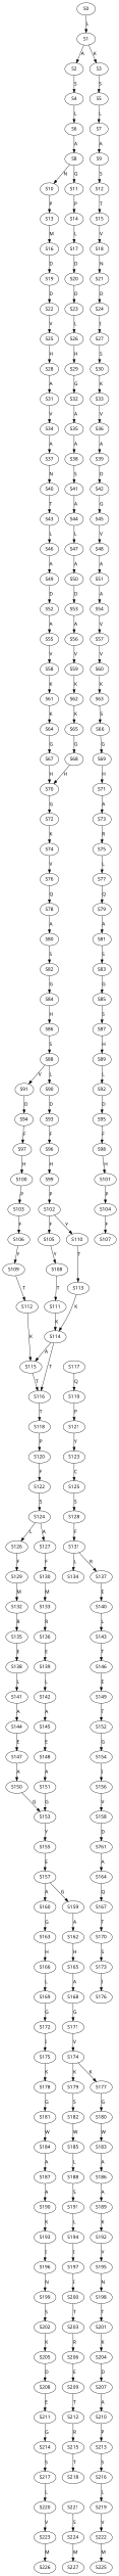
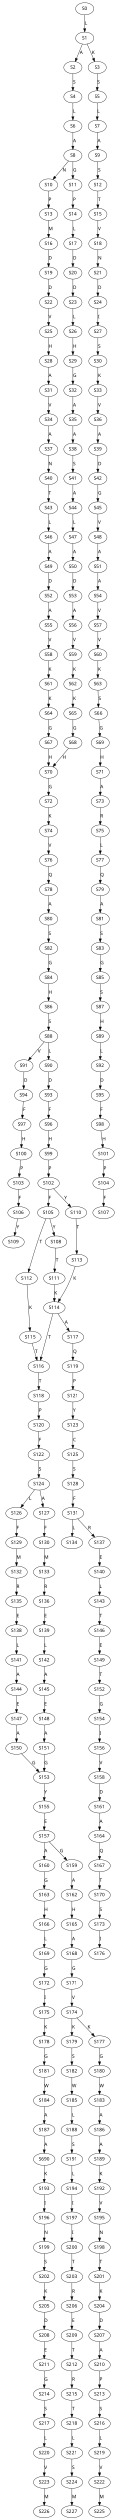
  strict digraph {
    fontname="Noto Sans"
    node [fontname="Noto Sans"]
    edge [fontname="Noto Sans"]
    S0
    S1
    S2
    S3
    S4
    S5
    S6
    S7
    S8
    S9
    S10
    S11
    S12
    S13
    S14
    S15
    S16
    S17
    S18
    S19
    S20
    S21
    S22
    S23
    S24
    S25
    S26
    S27
    S28
    S29
    S30
    S31
    S32
    S33
    S34
    S35
    S36
    S37
    S38
    S39
    S40
    S41
    S42
    S43
    S44
    S45
    S46
    S47
    S48
    S49
    S50
    S51
    S52
    S53
    S54
    S55
    S56
    S57
    S58
    S59
    S60
    S61
    S62
    S63
    S64
    S65
    S66
    S67
    S68
    S69
    S70
    S71
    S72
    S73
    S74
    S75
    S76
    S77
    S78
    S79
    S80
    S81
    S82
    S83
    S84
    S85
    S86
    S87
    S88
    S89
    S90
    S91
    S92
    S93
    S94
    S95
    S96
    S97
    S98
    S99
    S100
    S101
    S102
    S103
    S104
    S105
    S110
    S106
    S107
    S108
    S109
    S111
    S112
    S113
    S114
    S115
    S116
    S117
    S118
    S119
    S120
    S121
    S122
    S123
    S124
    S125
    S126
    S127
    S128
    S129
    S130
    S131
    S132
    S133
    S134
    S137
    S135
    S136
    S138
    S139
    S140
    S141
    S142
    S143
    S144
    S145
    S146
    S147
    S148
    S149
    S150
    S151
    S152
    S153
    S154
    S155
    S156
    S157
    S158
    S159
    S160
-   S161 [label=S761]
+   S161
    S162
    S163
    S164
    S165
    S166
    S167
    S168
    S169
    S170
    S171
    S172
    S173
    S174
    S175
    S176
    S177
    S179
    S178
    S180
    S181
    S182
    S183
    S184
    S185
    S186
    S187
    S188
    S189
-   S190
+   S190 [label=S690]
    S191
    S192
    S193
    S194
    S195
    S196
    S197
    S198
    S199
    S200
    S201
    S202
    S203
    S204
    S205
    S206
    S207
    S208
    S209
    S210
    S211
    S212
    S213
    S214
    S215
    S216
    S217
    S218
    S219
    S220
    S221
    S222
    S223
    S224
    S225
    S226
    S227
    S0 -> S1 [label=L]
    S1 -> S2 [label=A]
    S1 -> S3 [label=K]
    S2 -> S4 [label=S]
    S3 -> S5 [label=S]
    S4 -> S6 [label=L]
    S5 -> S7 [label=L]
    S6 -> S8 [label=A]
    S7 -> S9 [label=A]
    S8 -> S10 [label=N]
    S8 -> S11 [label=G]
    S9 -> S12 [label=S]
    S10 -> S13 [label=P]
    S11 -> S14 [label=P]
    S12 -> S15 [label=T]
    S13 -> S16 [label=M]
    S14 -> S17 [label=L]
    S15 -> S18 [label=V]
    S16 -> S19 [label=D]
    S17 -> S20 [label=D]
    S18 -> S21 [label=N]
    S19 -> S22 [label=D]
    S20 -> S23 [label=D]
    S21 -> S24 [label=D]
    S22 -> S25 [label=V]
    S23 -> S26 [label=L]
    S24 -> S27 [label=I]
    S25 -> S28 [label=H]
    S26 -> S29 [label=H]
    S27 -> S30 [label=S]
    S28 -> S31 [label=A]
    S29 -> S32 [label=G]
    S30 -> S33 [label=K]
    S31 -> S34 [label=V]
    S32 -> S35 [label=A]
    S33 -> S36 [label=V]
    S34 -> S37 [label=A]
    S35 -> S38 [label=A]
    S36 -> S39 [label=A]
    S37 -> S40 [label=N]
    S38 -> S41 [label=S]
    S39 -> S42 [label=D]
    S40 -> S43 [label=T]
    S41 -> S44 [label=A]
    S42 -> S45 [label=G]
    S43 -> S46 [label=L]
    S44 -> S47 [label=L]
    S45 -> S48 [label=V]
    S46 -> S49 [label=A]
    S47 -> S50 [label=A]
    S48 -> S51 [label=A]
    S49 -> S52 [label=D]
    S50 -> S53 [label=D]
    S51 -> S54 [label=A]
    S52 -> S55 [label=A]
    S53 -> S56 [label=A]
    S54 -> S57 [label=V]
    S55 -> S58 [label=V]
    S56 -> S59 [label=V]
    S57 -> S60 [label=V]
    S58 -> S61 [label=K]
    S59 -> S62 [label=K]
    S60 -> S63 [label=K]
    S61 -> S64 [label=K]
    S62 -> S65 [label=K]
    S63 -> S66 [label=S]
    S64 -> S67 [label=G]
    S65 -> S68 [label=G]
    S66 -> S69 [label=G]
    S67 -> S70 [label=H]
    S68 -> S70 [label=H]
    S69 -> S71 [label=H]
    S70 -> S72 [label=G]
    S71 -> S73 [label=A]
    S72 -> S74 [label=K]
    S73 -> S75 [label=R]
    S74 -> S76 [label=V]
    S75 -> S77 [label=L]
    S76 -> S78 [label=Q]
    S77 -> S79 [label=Q]
    S78 -> S80 [label=A]
    S79 -> S81 [label=A]
    S80 -> S82 [label=S]
    S81 -> S83 [label=S]
    S82 -> S84 [label=G]
    S83 -> S85 [label=G]
    S84 -> S86 [label=H]
    S85 -> S87 [label=S]
    S86 -> S88 [label=S]
    S87 -> S89 [label=H]
    S88 -> S90 [label=L]
    S88 -> S91 [label=V]
    S89 -> S92 [label=L]
    S90 -> S93 [label=D]
    S91 -> S94 [label=D]
    S92 -> S95 [label=D]
    S93 -> S96 [label=F]
    S94 -> S97 [label=F]
    S95 -> S98 [label=F]
    S96 -> S99 [label=H]
    S97 -> S100 [label=H]
    S98 -> S101 [label=H]
    S99 -> S102 [label=P]
    S100 -> S103 [label=P]
    S101 -> S104 [label=P]
    S102 -> S105 [label=F]
    S102 -> S110 [label=Y]
    S103 -> S106 [label=F]
    S104 -> S107 [label=F]
    S105 -> S108 [label=Y]
    S110 -> S113 [label=T]
    S106 -> S109 [label=Y]
    S108 -> S111 [label=T]
-   S109 -> S112 [label=T]
+   S105 -> S112 [label=T]
    S111 -> S114 [label=K]
    S112 -> S115 [label=K]
    S113 -> S114 [label=K]
    S114 -> S116 [label=T]
-   S114 -> S115 [label=A]
+   S114 -> S117 [label=A]
    S115 -> S116 [label=T]
    S116 -> S118 [label=T]
    S117 -> S119 [label=Q]
    S118 -> S120 [label=P]
    S119 -> S121 [label=P]
    S120 -> S122 [label=F]
    S121 -> S123 [label=Y]
    S122 -> S124 [label=S]
    S123 -> S125 [label=C]
    S124 -> S126 [label=L]
    S124 -> S127 [label=A]
    S125 -> S128 [label=S]
    S126 -> S129 [label=F]
    S127 -> S130 [label=F]
    S128 -> S131 [label=F]
    S129 -> S132 [label=M]
    S130 -> S133 [label=M]
    S131 -> S134 [label=L]
    S131 -> S137 [label=R]
    S132 -> S135 [label=R]
    S133 -> S136 [label=R]
    S137 -> S140 [label=E]
    S135 -> S138 [label=E]
    S136 -> S139 [label=E]
    S138 -> S141 [label=L]
    S139 -> S142 [label=L]
    S140 -> S143 [label=L]
    S141 -> S144 [label=A]
    S142 -> S145 [label=A]
    S143 -> S146 [label=T]
    S144 -> S147 [label=E]
    S145 -> S148 [label=E]
    S146 -> S149 [label=E]
    S147 -> S150 [label=A]
    S148 -> S151 [label=A]
    S149 -> S152 [label=T]
    S150 -> S153 [label=G]
    S151 -> S153 [label=G]
    S152 -> S154 [label=G]
    S153 -> S155 [label=Y]
    S154 -> S156 [label=I]
    S155 -> S157 [label=E]
    S156 -> S158 [label=V]
    S157 -> S159 [label=G]
    S157 -> S160 [label=A]
    S158 -> S161 [label=D]
    S159 -> S162 [label=A]
    S160 -> S163 [label=G]
    S161 -> S164 [label=A]
    S162 -> S165 [label=H]
    S163 -> S166 [label=H]
    S164 -> S167 [label=Q]
    S165 -> S168 [label=A]
    S166 -> S169 [label=L]
    S167 -> S170 [label=T]
    S168 -> S171 [label=G]
    S169 -> S172 [label=G]
    S170 -> S173 [label=S]
    S171 -> S174 [label=V]
    S172 -> S175 [label=I]
    S173 -> S176 [label=I]
    S174 -> S177 [label=K]
    S174 -> S179 [label=K]
    S175 -> S178 [label=K]
    S177 -> S180 [label=G]
    S179 -> S182 [label=S]
    S178 -> S181 [label=G]
    S180 -> S183 [label=W]
    S181 -> S184 [label=W]
    S182 -> S185 [label=W]
    S183 -> S186 [label=A]
    S184 -> S187 [label=A]
    S185 -> S188 [label=L]
    S186 -> S189 [label=A]
    S187 -> S190 [label=A]
    S188 -> S191 [label=S]
    S189 -> S192 [label=K]
    S190 -> S193 [label=K]
    S191 -> S194 [label=L]
    S192 -> S195 [label=V]
    S193 -> S196 [label=I]
    S194 -> S197 [label=I]
    S195 -> S198 [label=N]
    S196 -> S199 [label=N]
    S197 -> S200 [label=I]
    S198 -> S201 [label=T]
    S199 -> S202 [label=S]
    S200 -> S203 [label=T]
    S201 -> S204 [label=K]
    S202 -> S205 [label=K]
    S203 -> S206 [label=R]
    S204 -> S207 [label=D]
    S205 -> S208 [label=D]
    S206 -> S209 [label=E]
    S207 -> S210 [label=A]
    S208 -> S211 [label=E]
    S209 -> S212 [label=T]
    S210 -> S213 [label=P]
    S211 -> S214 [label=G]
    S212 -> S215 [label=R]
    S213 -> S216 [label=S]
    S214 -> S217 [label=S]
    S215 -> S218 [label=T]
    S216 -> S219 [label=L]
    S217 -> S220 [label=L]
+   S218 -> S221 [label=L]
    S219 -> S222 [label=V]
    S220 -> S223 [label=V]
    S221 -> S224 [label=S]
    S222 -> S225 [label=M]
    S223 -> S226 [label=M]
    S224 -> S227 [label=M]
  }
